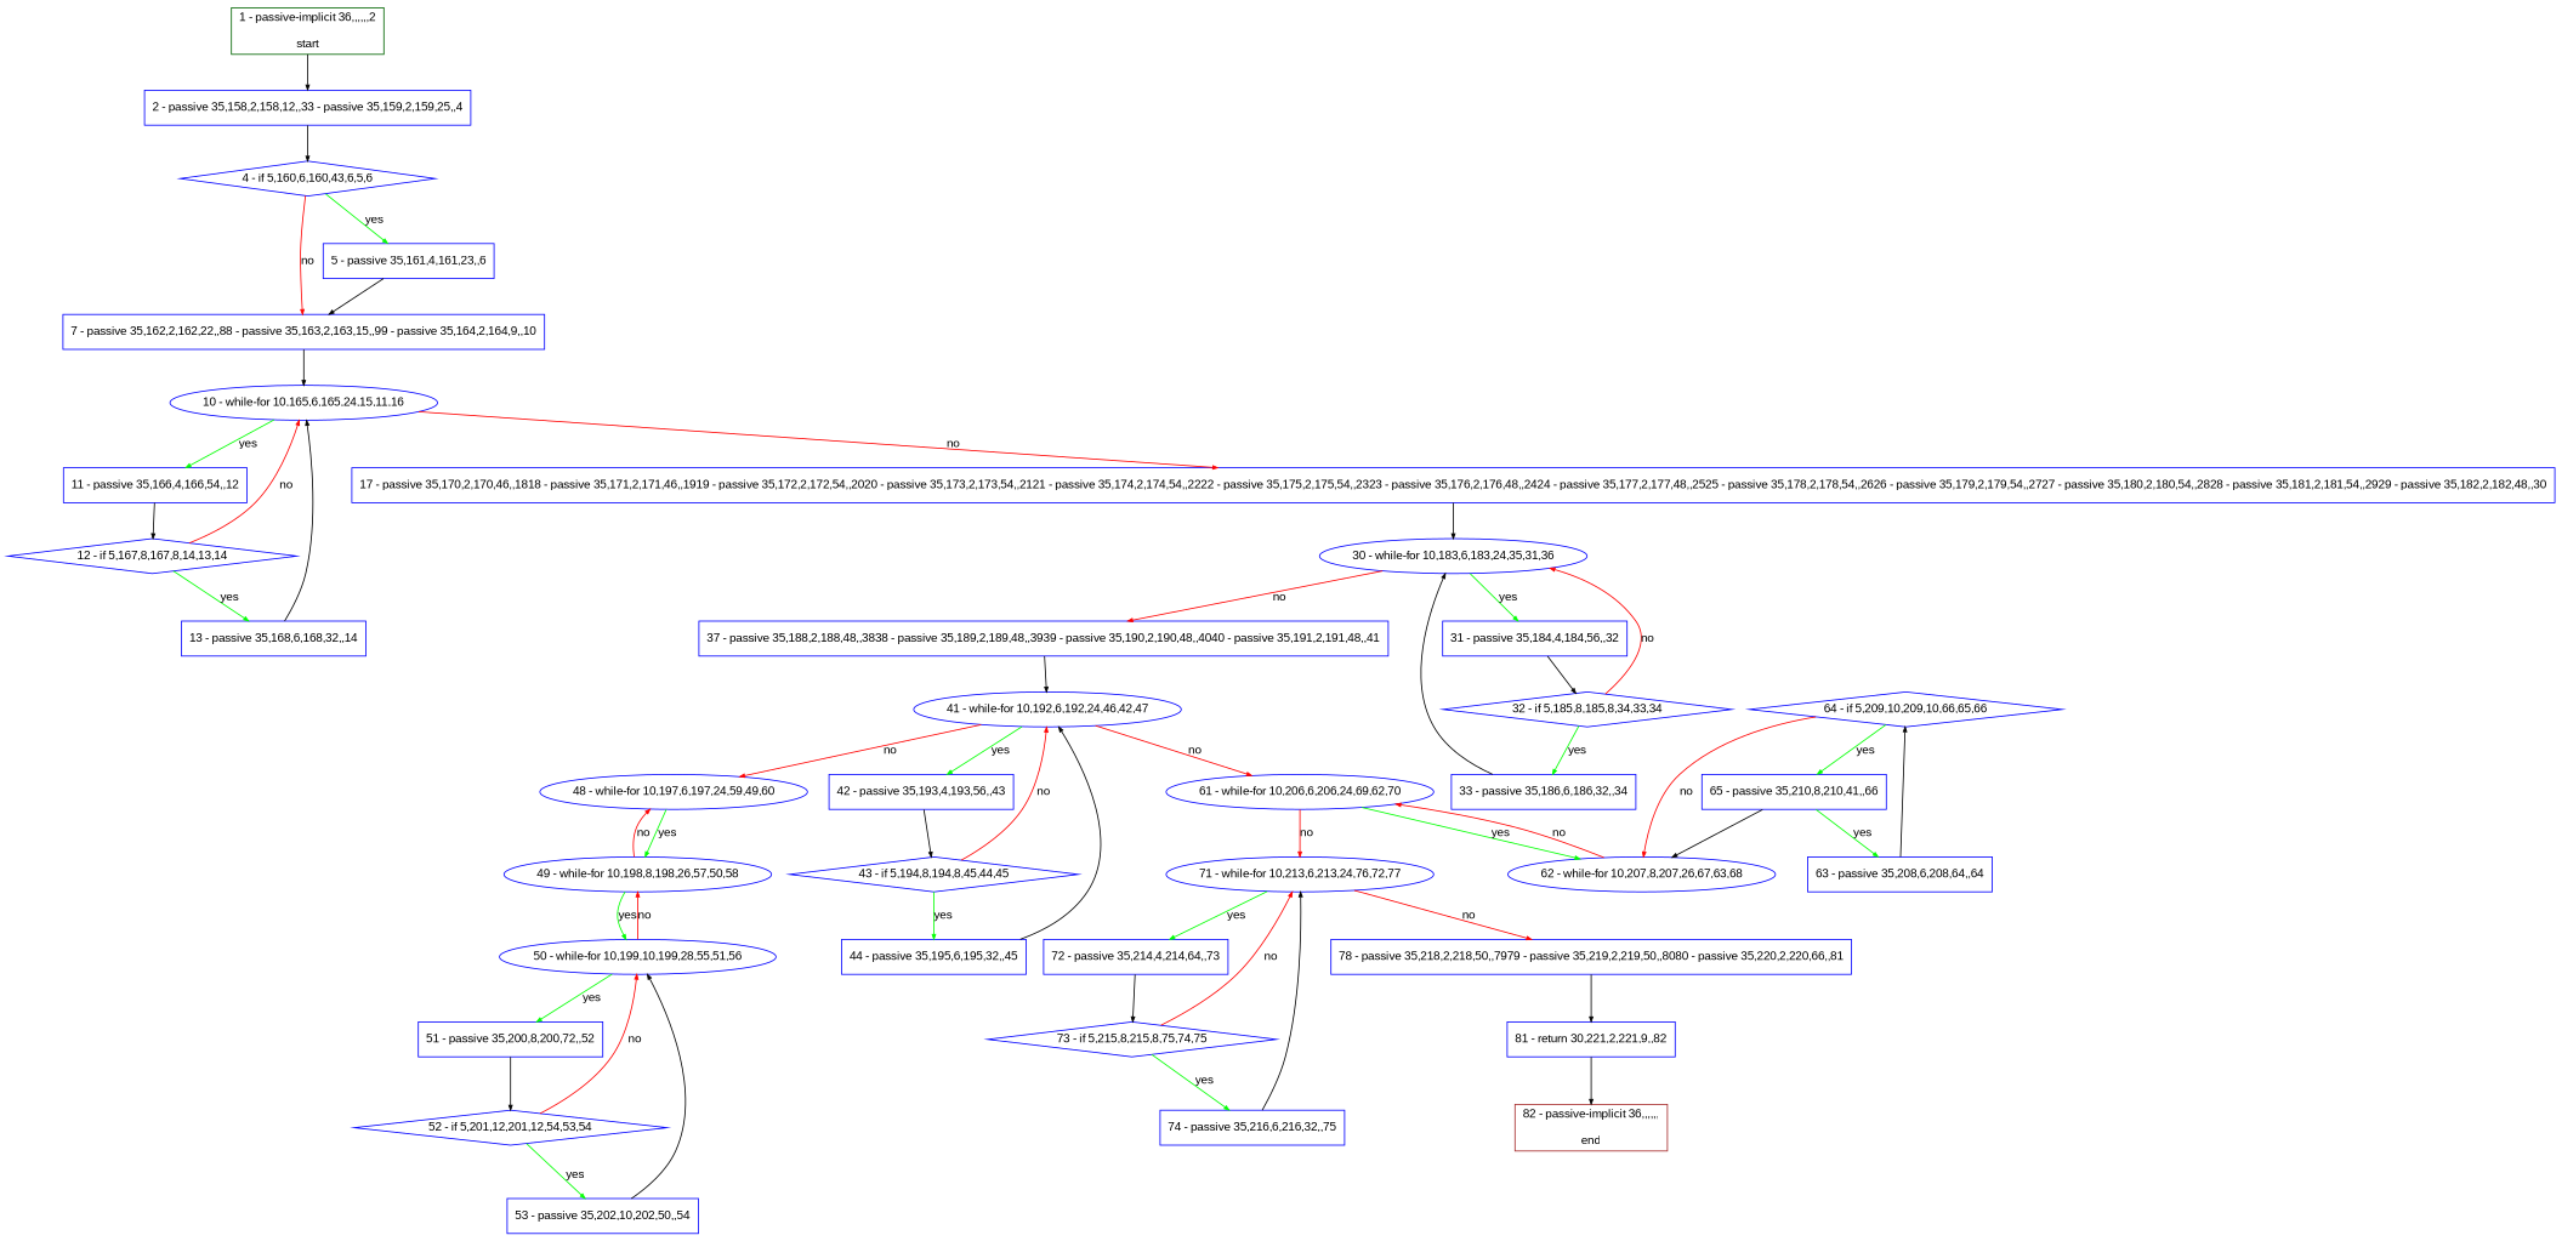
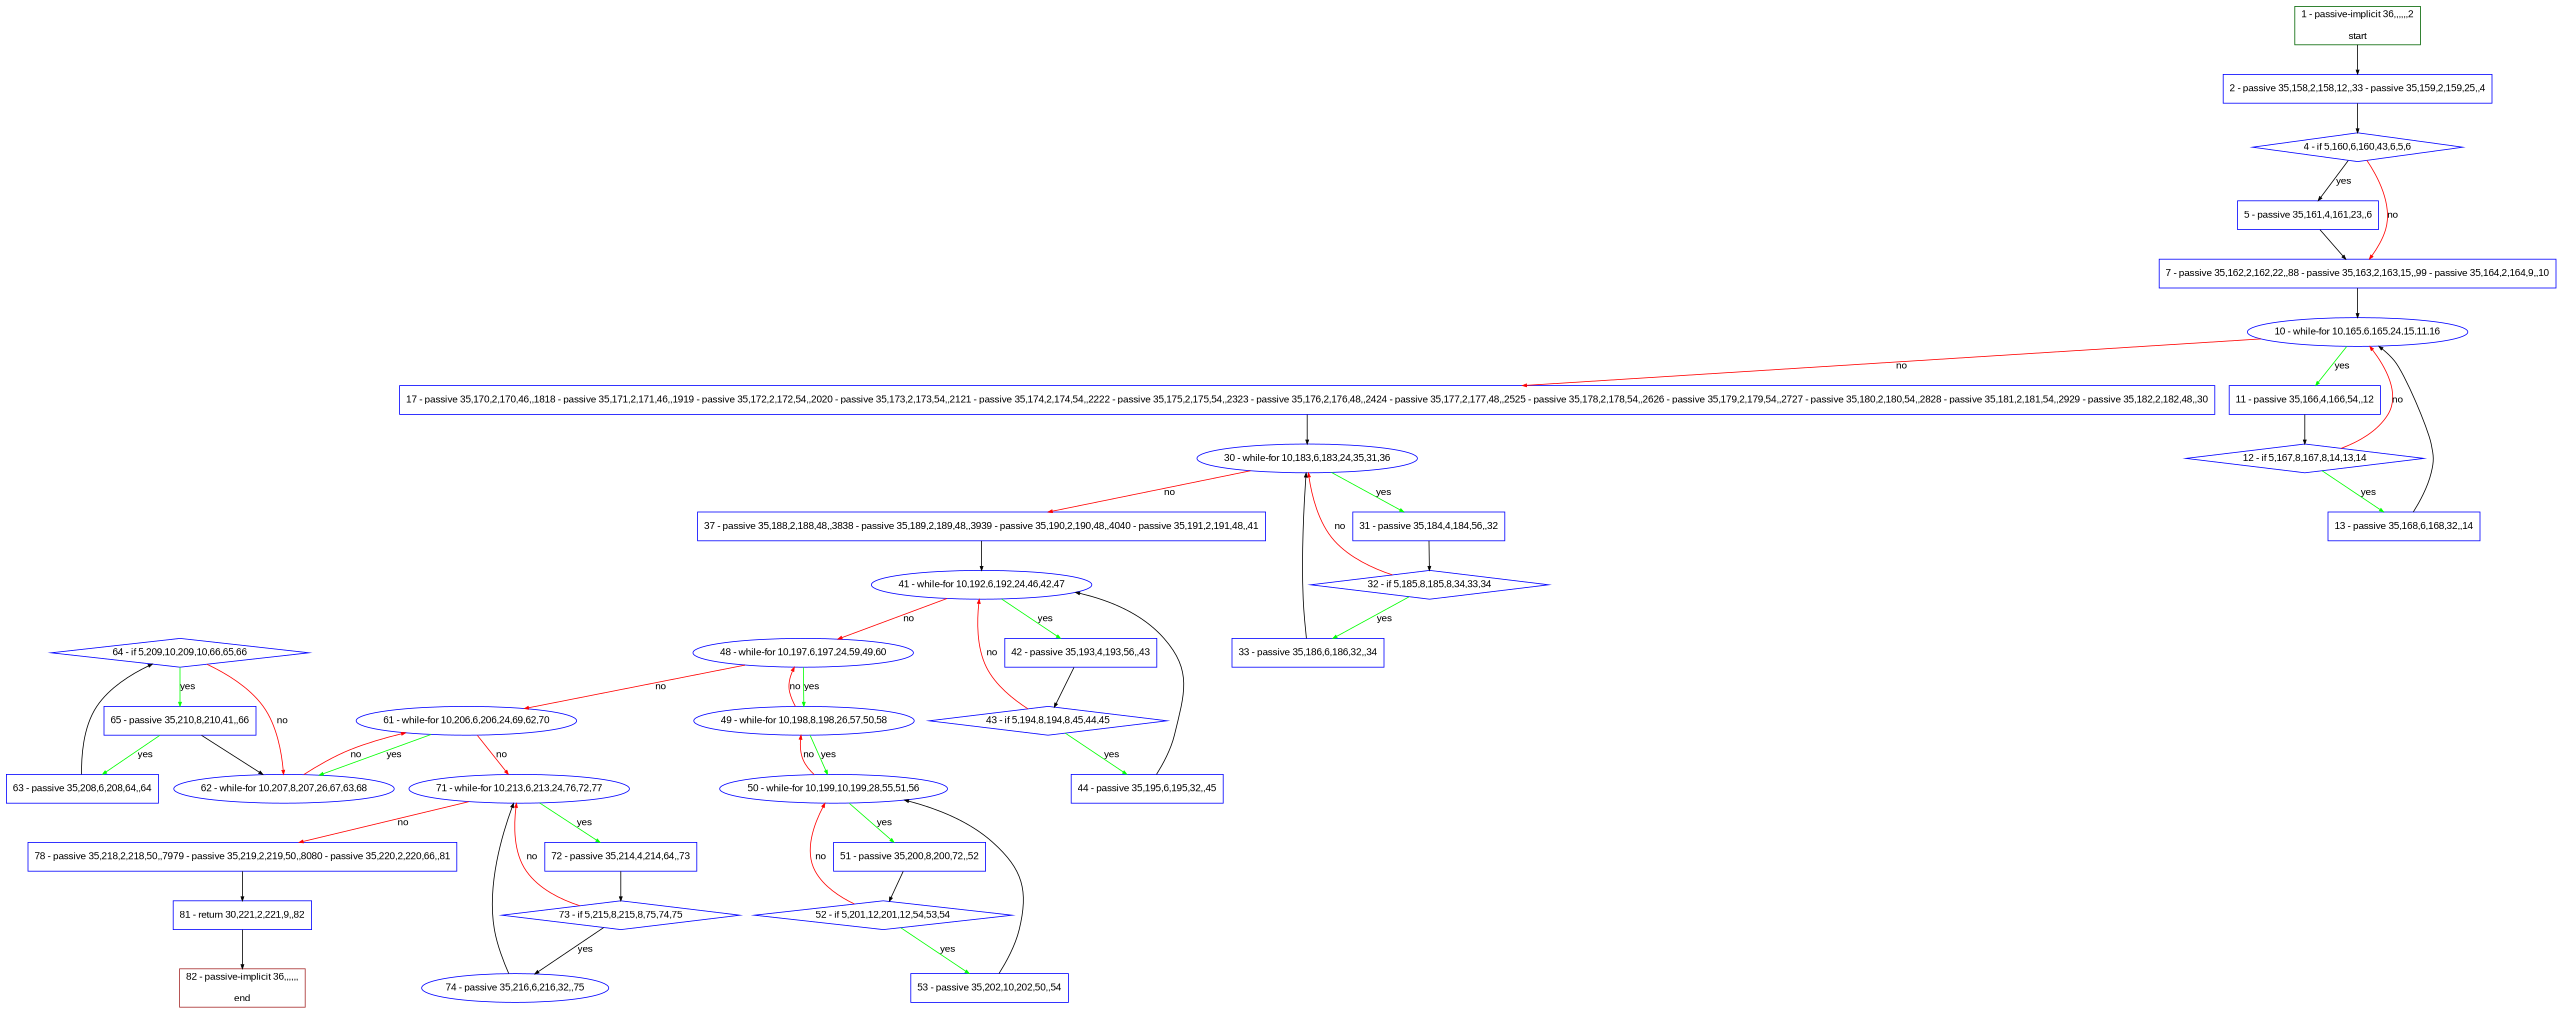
  digraph {
    bgcolor=white
    compound=true
    fillcolor="#FFFFCC"
    fontname=Arial
    fontsize=12
    pack=true
    packmode=clust
    style="rounded,filled"
    node [color="#0000ff" compound=true fillcolor="#ffffff" fixedsize=false fontname=Arial fontsize=12 node_initialized=no shape=box style=filled]
    edge [arrowhead=normal arrowsize=0.5 arrowtail=none color="#000000" compound=true dir=forward fontcolor=black fontname=Arial fontsize=12]
    n1 [label="2 - passive 35,158,2,158,12,,33 - passive 35,159,2,159,25,,4"]
    n2 [label="4 - if 5,160,6,160,43,6,5,6" shape=diamond]
    n3 [label="5 - passive 35,161,4,161,23,,6"]
    n4 [label="7 - passive 35,162,2,162,22,,88 - passive 35,163,2,163,15,,99 - passive 35,164,2,164,9,,10"]
    n5 [color="#006400" label="1 - passive-implicit 36,,,,,,2\n\nstart"]
    n6 [label="10 - while-for 10,165,6,165,24,15,11,16" shape=oval]
    n7 [label="11 - passive 35,166,4,166,54,,12"]
    n8 [label="17 - passive 35,170,2,170,46,,1818 - passive 35,171,2,171,46,,1919 - passive 35,172,2,172,54,,2020 - passive 35,173,2,173,54,,2121 - passive 35,174,2,174,54,,2222 - passive 35,175,2,175,54,,2323 - passive 35,176,2,176,48,,2424 - passive 35,177,2,177,48,,2525 - passive 35,178,2,178,54,,2626 - passive 35,179,2,179,54,,2727 - passive 35,180,2,180,54,,2828 - passive 35,181,2,181,54,,2929 - passive 35,182,2,182,48,,30"]
    n9 [label="12 - if 5,167,8,167,8,14,13,14" shape=diamond]
    n10 [label="30 - while-for 10,183,6,183,24,35,31,36" shape=oval]
    n11 [label="13 - passive 35,168,6,168,32,,14"]
    n12 [label="31 - passive 35,184,4,184,56,,32"]
    n13 [label="37 - passive 35,188,2,188,48,,3838 - passive 35,189,2,189,48,,3939 - passive 35,190,2,190,48,,4040 - passive 35,191,2,191,48,,41"]
    n14 [label="32 - if 5,185,8,185,8,34,33,34" shape=diamond]
    n15 [label="41 - while-for 10,192,6,192,24,46,42,47" shape=oval]
    n16 [label="33 - passive 35,186,6,186,32,,34"]
    n17 [label="42 - passive 35,193,4,193,56,,43"]
    n18 [label="48 - while-for 10,197,6,197,24,59,49,60" shape=oval]
    n19 [label="43 - if 5,194,8,194,8,45,44,45" shape=diamond]
    n20 [label="49 - while-for 10,198,8,198,26,57,50,58" shape=oval]
    n21 [label="61 - while-for 10,206,6,206,24,69,62,70" shape=oval]
    n22 [label="44 - passive 35,195,6,195,32,,45"]
    n23 [label="50 - while-for 10,199,10,199,28,55,51,56" shape=oval]
    n24 [label="62 - while-for 10,207,8,207,26,67,63,68" shape=oval]
    n25 [label="71 - while-for 10,213,6,213,24,76,72,77" shape=oval]
    n26 [label="51 - passive 35,200,8,200,72,,52"]
    n27 [label="72 - passive 35,214,4,214,64,,73"]
    n28 [label="78 - passive 35,218,2,218,50,,7979 - passive 35,219,2,219,50,,8080 - passive 35,220,2,220,66,,81"]
    n29 [label="52 - if 5,201,12,201,12,54,53,54" shape=diamond]
    n30 [label="53 - passive 35,202,10,202,50,,54"]
    n31 [label="63 - passive 35,208,6,208,64,,64"]
    n32 [label="64 - if 5,209,10,209,10,66,65,66" shape=diamond]
    n33 [label="73 - if 5,215,8,215,8,75,74,75" shape=diamond]
    n34 [label="81 - return 30,221,2,221,9,,82"]
    n35 [label="65 - passive 35,210,8,210,41,,66"]
-   n36 [label="74 - passive 35,216,6,216,32,,75"]
+   n36 [label="74 - passive 35,216,6,216,32,,75" shape=ellipse]
    n37 [color="#a52a2a" label="82 - passive-implicit 36,,,,,,\n\nend"]
    n1 -> n2
-   n2 -> n3 [color="#00ff00" label=yes]
+   n2 -> n3 [label=yes]
    n2 -> n4 [color="#ff0000" label=no]
    n3 -> n4
    n4 -> n6
    n5 -> n1
    n6 -> n7 [color="#00ff00" label=yes]
    n6 -> n8 [color="#ff0000" label=no]
    n7 -> n9
    n8 -> n10
    n9 -> n6 [color="#ff0000" label=no]
    n9 -> n11 [color="#00ff00" label=yes]
    n10 -> n12 [color="#00ff00" label=yes]
    n10 -> n13 [color="#ff0000" label=no]
    n11 -> n6
    n12 -> n14
    n13 -> n15
    n14 -> n10 [color="#ff0000" label=no]
    n14 -> n16 [color="#00ff00" label=yes]
    n15 -> n17 [color="#00ff00" label=yes]
    n15 -> n18 [color="#ff0000" label=no]
    n16 -> n10
    n17 -> n19
    n18 -> n20 [color="#00ff00" label=yes]
-   n15 -> n21 [color="#ff0000" label=no]
+   n18 -> n21 [color="#ff0000" label=no]
    n19 -> n15 [color="#ff0000" label=no]
    n19 -> n22 [color="#00ff00" label=yes]
    n20 -> n18 [color="#ff0000" label=no]
    n20 -> n23 [color="#00ff00" label=yes]
    n21 -> n24 [color="#00ff00" label=yes]
    n21 -> n25 [color="#ff0000" label=no]
    n22 -> n15
    n23 -> n20 [color="#ff0000" label=no]
    n23 -> n26 [color="#00ff00" label=yes]
    n24 -> n21 [color="#ff0000" label=no]
    n25 -> n27 [color="#00ff00" label=yes]
    n25 -> n28 [color="#ff0000" label=no]
    n26 -> n29
    n27 -> n33
    n28 -> n34
    n29 -> n23 [color="#ff0000" label=no]
    n29 -> n30 [color="#00ff00" label=yes]
    n30 -> n23
    n31 -> n32
    n32 -> n24 [color="#ff0000" label=no]
    n32 -> n35 [color="#00ff00" label=yes]
    n33 -> n25 [color="#ff0000" label=no]
-   n33 -> n36 [color="#00ff00" label=yes]
+   n33 -> n36 [label=yes]
    n34 -> n37
    n35 -> n24
    n35 -> n31 [color="#00ff00" label=yes]
    n36 -> n25
  }
